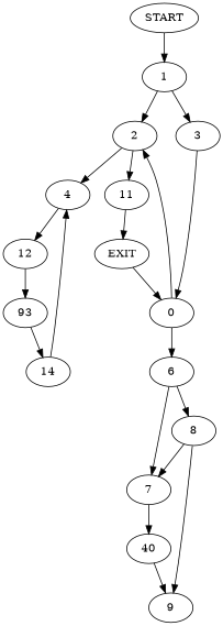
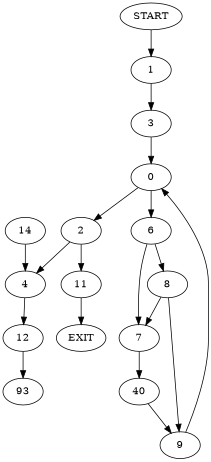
  digraph {
    n1 [label=START]
    1
    2
    3
    n5 [label=EXIT]
    4
    11
    n8 [label=0]
    12
    6
    n11 [label=93]
    7
    8
    n14 [label=40]
    9
    14
    n1 -> 1
-   1 -> 2
    1 -> 3
    2 -> 4
    2 -> 11
    3 -> n8
    4 -> 12
    11 -> n5
    n8 -> 2
    n8 -> 6
    12 -> n11
    6 -> 7
    6 -> 8
-   n11 -> 14
    7 -> n14
    8 -> 7
    8 -> 9
    n14 -> 9
-   n5 -> n8
+   9 -> n8
    14 -> 4
  }
